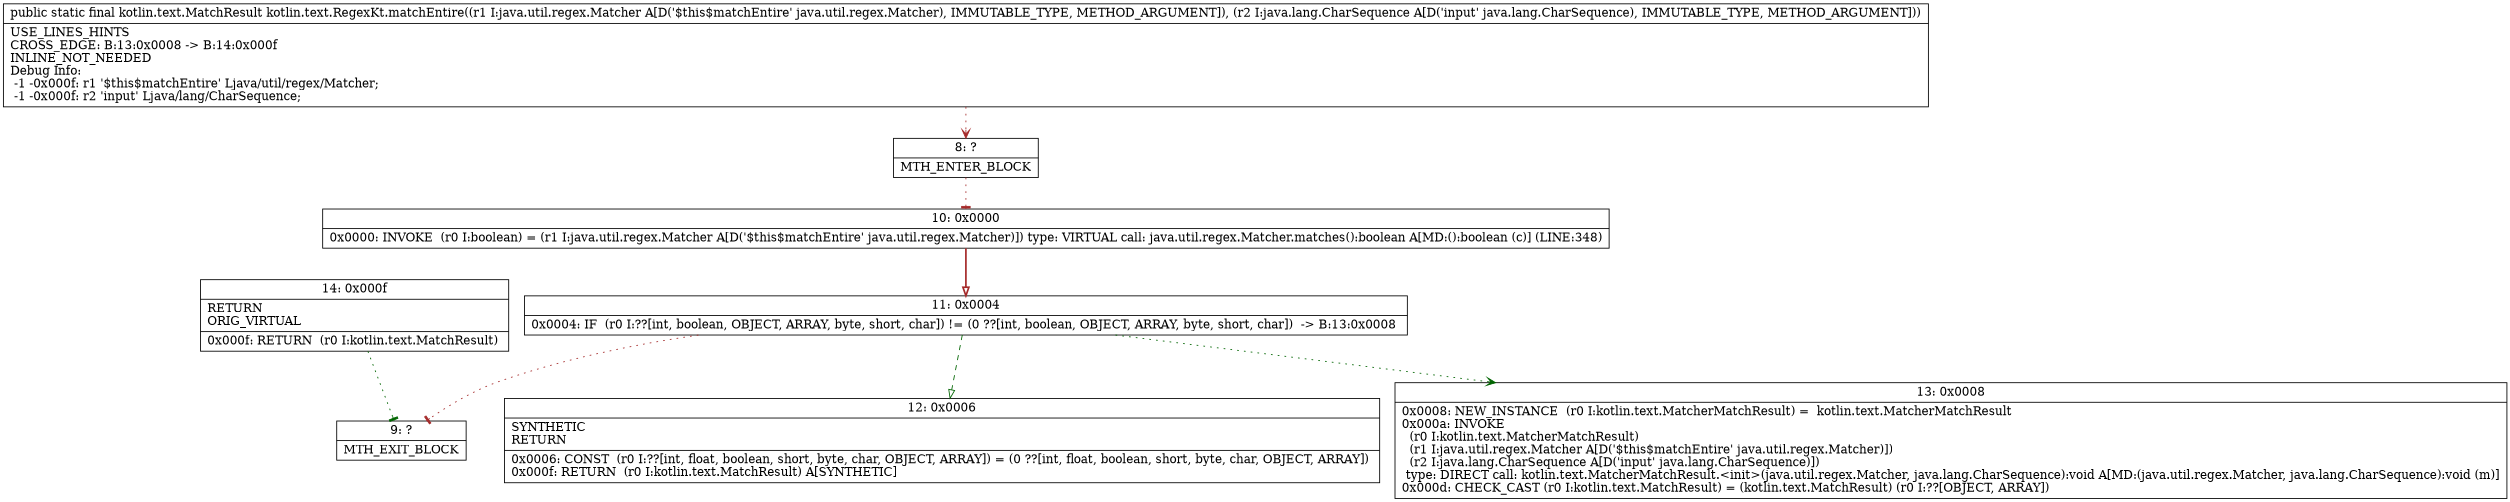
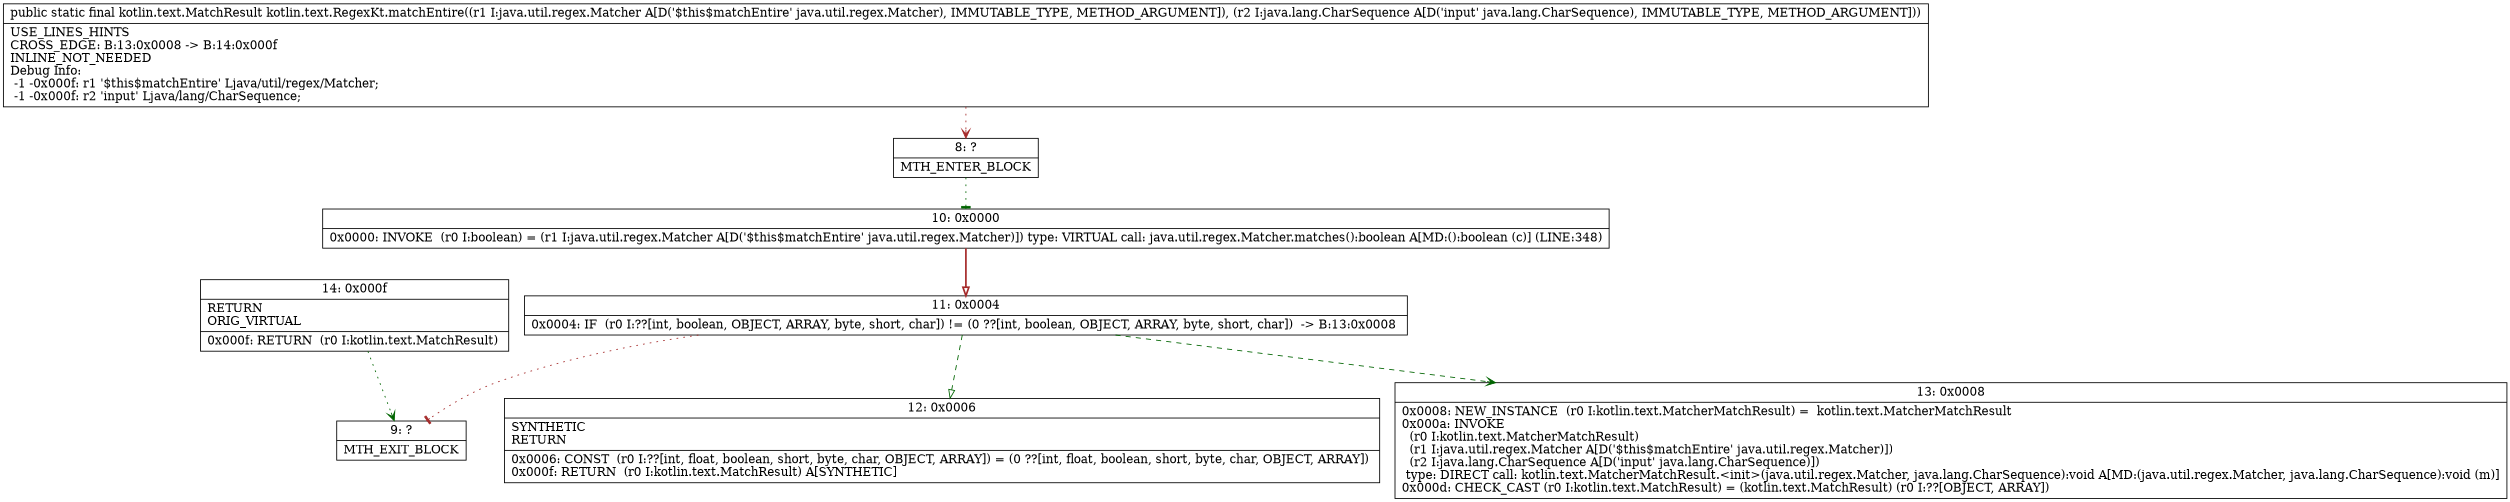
  digraph {
    node [shape=record]
    edge [arrowhead=tee color=darkgreen style=dotted]
    n1 [label="{8\:\ ?|MTH_ENTER_BLOCK\l}"]
    n2 [label="{10\:\ 0x0000|0x0000: INVOKE  (r0 I:boolean) = (r1 I:java.util.regex.Matcher A[D('$this$matchEntire' java.util.regex.Matcher)]) type: VIRTUAL call: java.util.regex.Matcher.matches():boolean A[MD:():boolean (c)] (LINE:348)\l}"]
    n3 [label="{11\:\ 0x0004|0x0004: IF  (r0 I:??[int, boolean, OBJECT, ARRAY, byte, short, char]) != (0 ??[int, boolean, OBJECT, ARRAY, byte, short, char])  \-\> B:13:0x0008 \l}"]
    n4 [label="{12\:\ 0x0006|SYNTHETIC\lRETURN\l|0x0006: CONST  (r0 I:??[int, float, boolean, short, byte, char, OBJECT, ARRAY]) = (0 ??[int, float, boolean, short, byte, char, OBJECT, ARRAY]) \l0x000f: RETURN  (r0 I:kotlin.text.MatchResult) A[SYNTHETIC]\l}"]
    n5 [label="{13\:\ 0x0008|0x0008: NEW_INSTANCE  (r0 I:kotlin.text.MatcherMatchResult) =  kotlin.text.MatcherMatchResult \l0x000a: INVOKE  \l  (r0 I:kotlin.text.MatcherMatchResult)\l  (r1 I:java.util.regex.Matcher A[D('$this$matchEntire' java.util.regex.Matcher)])\l  (r2 I:java.lang.CharSequence A[D('input' java.lang.CharSequence)])\l type: DIRECT call: kotlin.text.MatcherMatchResult.\<init\>(java.util.regex.Matcher, java.lang.CharSequence):void A[MD:(java.util.regex.Matcher, java.lang.CharSequence):void (m)]\l0x000d: CHECK_CAST (r0 I:kotlin.text.MatchResult) = (kotlin.text.MatchResult) (r0 I:??[OBJECT, ARRAY]) \l}"]
    n6 [label="{9\:\ ?|MTH_EXIT_BLOCK\l}"]
    n7 [label="{14\:\ 0x000f|RETURN\lORIG_VIRTUAL\l|0x000f: RETURN  (r0 I:kotlin.text.MatchResult) \l}"]
    n8 [label="{public static final kotlin.text.MatchResult kotlin.text.RegexKt.matchEntire((r1 I:java.util.regex.Matcher A[D('$this$matchEntire' java.util.regex.Matcher), IMMUTABLE_TYPE, METHOD_ARGUMENT]), (r2 I:java.lang.CharSequence A[D('input' java.lang.CharSequence), IMMUTABLE_TYPE, METHOD_ARGUMENT]))  | USE_LINES_HINTS\lCROSS_EDGE: B:13:0x0008 \-\> B:14:0x000f\lINLINE_NOT_NEEDED\lDebug Info:\l  \-1 \-0x000f: r1 '$this$matchEntire' Ljava\/util\/regex\/Matcher;\l  \-1 \-0x000f: r2 'input' Ljava\/lang\/CharSequence;\l}"]
-   n1 -> n2 [color=brown]
+   n1 -> n2
    n2 -> n3 [arrowhead=onormal color=brown style=bold]
    n3 -> n4 [arrowhead=onormal style=dashed]
-   n3 -> n5 [arrowhead=vee]
+   n3 -> n5 [arrowhead=vee style=dashed]
    n3 -> n6 [color=brown]
-   n7 -> n6
+   n7 -> n6 [arrowhead=vee]
    n8 -> n1 [arrowhead=vee color=brown]
  }
